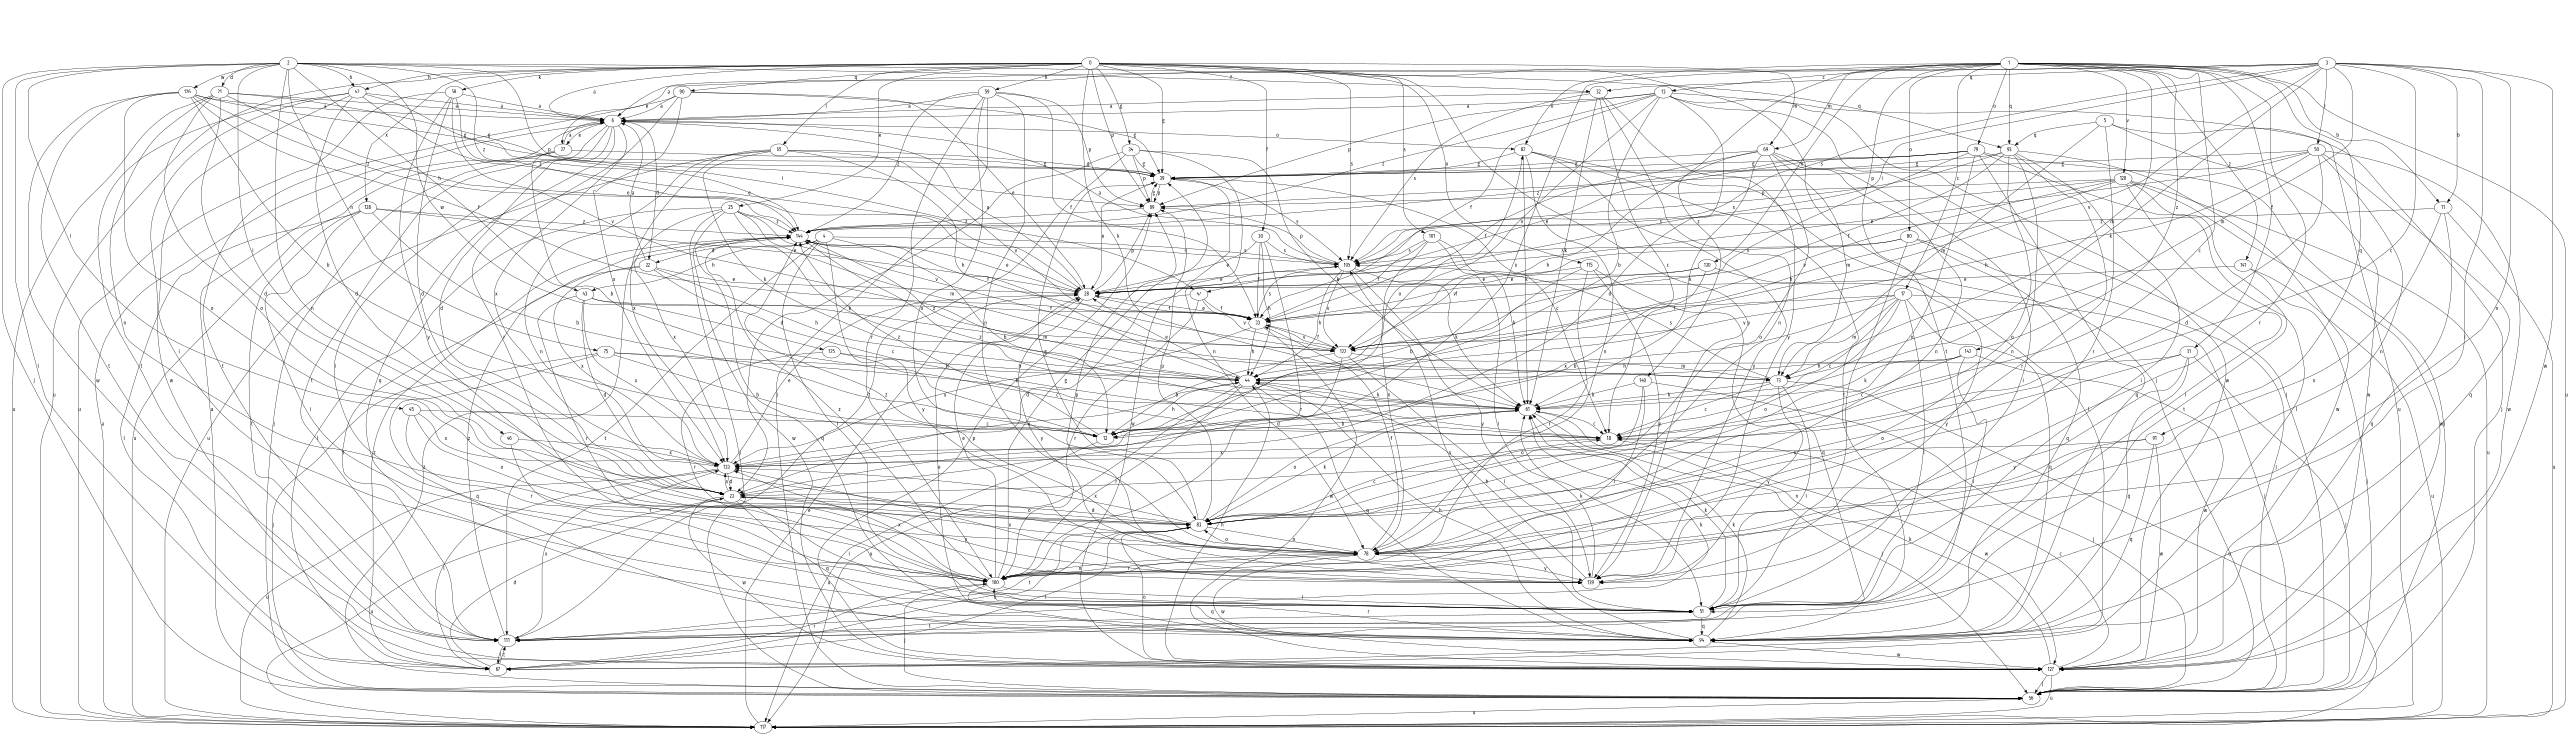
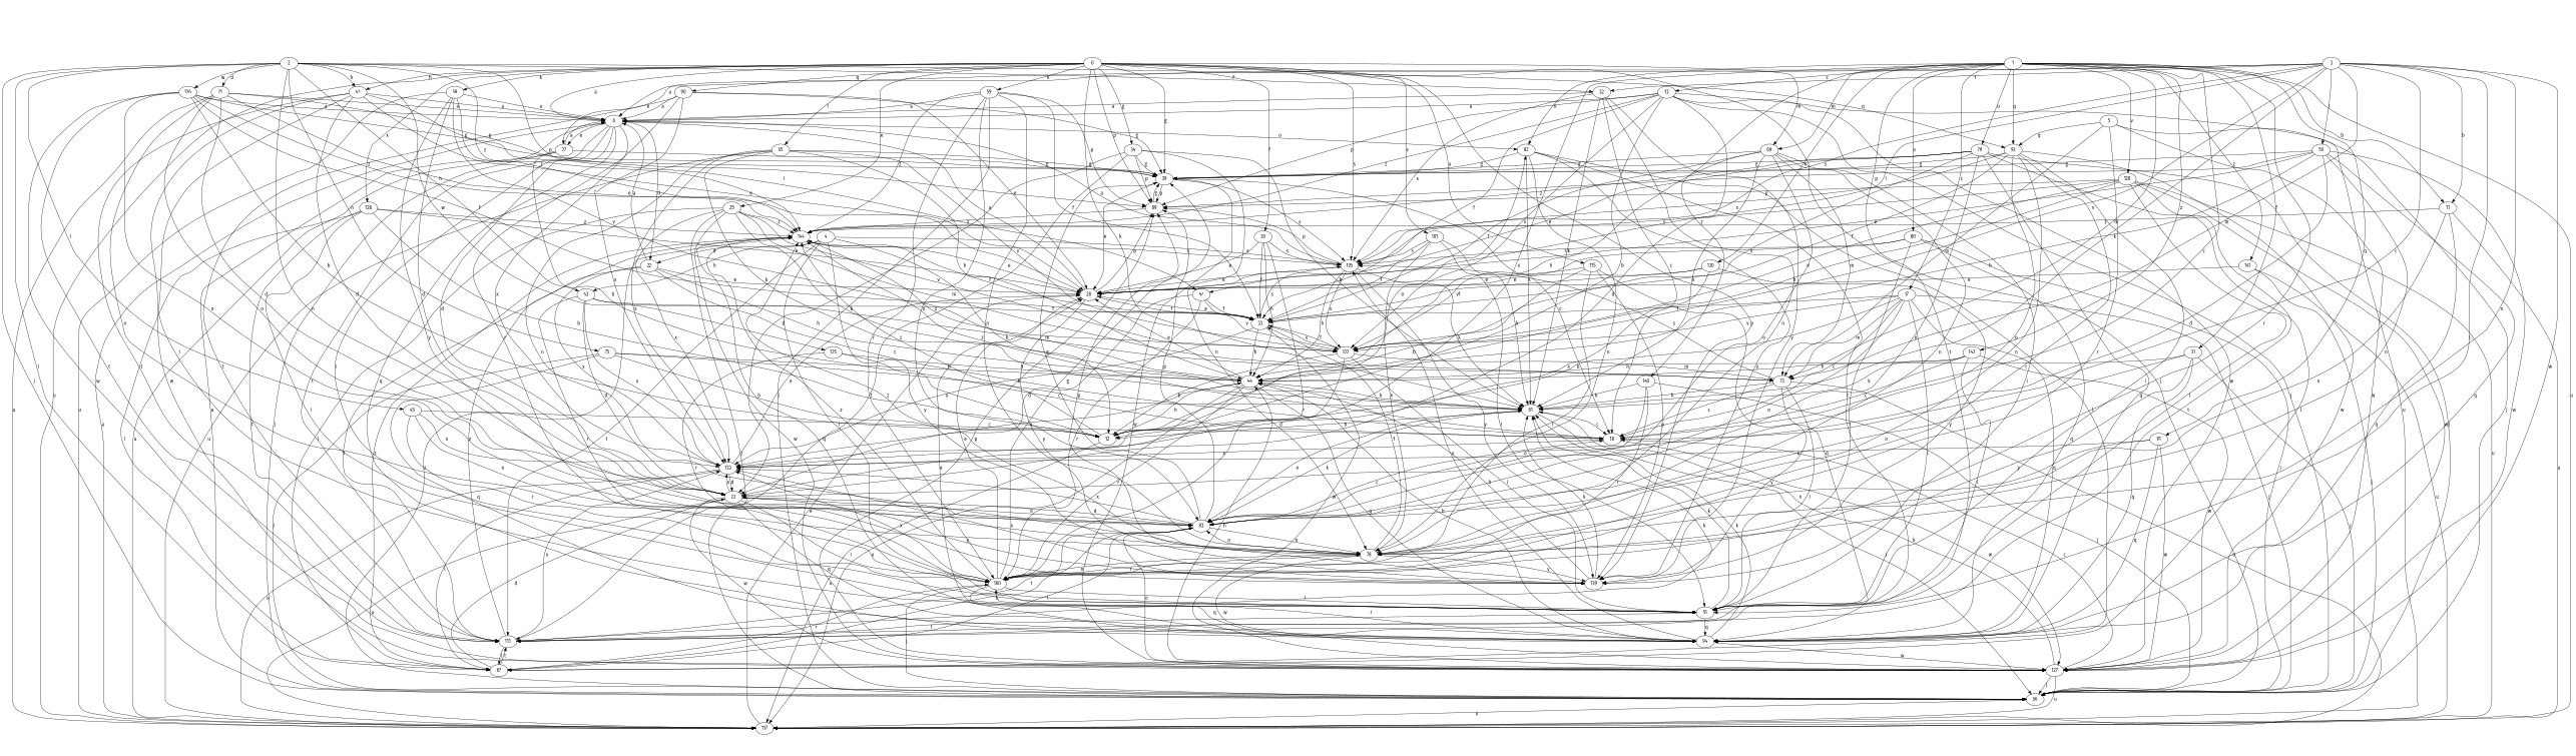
  strict digraph {
    fontname="Fira Sans"
    node [fontname="Fira Sans"]
    edge [fontname="Fira Sans"]
    0
    6
    25
    30
    34
    39
    42
    56
    58
    59
    61
    65
    69
    89
    90
    101
    105
    115
    117
    128
    139
    82
    111
    133
    27
    51
    22
    23
    94
    73
    67
    144
    122
    127
    100
    44
    33
    28
    78
    18
    83
    12
    1
    11
    13
    17
    31
    79
    80
    91
    93
    120
    130
    140
    141
    142
    2
    21
    32
    43
    45
-   46
    47
    75
    125
    126
    3
    50
    4
    5
    0 -> 6 [label=a]
    0 -> 25 [label=e]
    0 -> 30 [label=f]
    0 -> 34 [label=g]
    0 -> 39 [label=g]
    0 -> 42 [label=h]
    0 -> 56 [label=j]
    0 -> 58 [label=k]
    0 -> 59 [label=k]
    0 -> 61 [label=k]
    0 -> 65 [label=l]
    0 -> 69 [label=m]
    0 -> 89 [label=p]
    0 -> 90 [label=q]
    0 -> 101 [label=s]
    0 -> 105 [label=s]
    0 -> 115 [label=u]
    0 -> 117 [label=u]
    0 -> 128 [label=x]
    0 -> 139 [label=y]
    6 -> 82 [label=o]
    6 -> 111 [label=t]
    6 -> 133 [label=x]
    6 -> 27 [label=e]
    6 -> 51 [label=i]
    6 -> 22 [label=d]
    6 -> 23 [label=d]
    6 -> 94 [label=q]
    25 -> 56 [label=j]
    25 -> 61 [label=k]
    25 -> 133 [label=x]
    25 -> 73 [label=m]
    25 -> 67 [label=l]
    25 -> 144 [label=z]
    25 -> 122 [label=v]
    25 -> 127 [label=w]
    30 -> 105 [label=s]
    30 -> 100 [label=r]
    30 -> 44 [label=h]
    30 -> 33 [label=f]
    30 -> 28 [label=e]
    34 -> 39 [label=g]
    34 -> 61 [label=k]
    34 -> 89 [label=p]
    34 -> 111 [label=t]
    34 -> 23 [label=d]
    34 -> 78 [label=n]
    39 -> 89 [label=p]
    39 -> 105 [label=s]
    39 -> 127 [label=w]
    39 -> 28 [label=e]
    39 -> 18 [label=c]
    42 -> 6 [label=a]
    42 -> 89 [label=p]
    42 -> 111 [label=t]
    42 -> 51 [label=i]
    42 -> 23 [label=d]
    42 -> 127 [label=w]
    42 -> 28 [label=e]
    56 -> 6 [label=a]
    56 -> 117 [label=u]
    56 -> 144 [label=z]
    58 -> 6 [label=a]
    58 -> 117 [label=u]
    58 -> 139 [label=y]
    58 -> 23 [label=d]
    58 -> 144 [label=z]
    58 -> 122 [label=v]
    59 -> 6 [label=a]
    59 -> 56 [label=j]
    59 -> 89 [label=p]
    59 -> 144 [label=z]
    59 -> 100 [label=r]
    59 -> 33 [label=f]
    59 -> 78 [label=n]
    59 -> 83 [label=o]
    61 -> 56 [label=j]
    61 -> 18 [label=c]
    61 -> 83 [label=o]
    61 -> 12 [label=b]
    65 -> 39 [label=g]
    65 -> 61 [label=k]
    65 -> 117 [label=u]
    65 -> 133 [label=x]
    65 -> 122 [label=v]
    65 -> 44 [label=h]
    65 -> 78 [label=n]
    69 -> 39 [label=g]
    69 -> 61 [label=k]
    69 -> 51 [label=i]
    69 -> 73 [label=m]
    69 -> 44 [label=h]
    69 -> 33 [label=f]
    69 -> 78 [label=n]
    69 -> 83 [label=o]
    89 -> 39 [label=g]
    89 -> 144 [label=z]
    90 -> 6 [label=a]
    90 -> 39 [label=g]
    90 -> 111 [label=t]
    90 -> 133 [label=x]
    90 -> 100 [label=r]
    90 -> 28 [label=e]
    101 -> 61 [label=k]
    101 -> 105 [label=s]
    101 -> 51 [label=i]
    101 -> 33 [label=f]
    101 -> 78 [label=n]
    105 -> 6 [label=a]
    105 -> 61 [label=k]
    105 -> 89 [label=p]
    105 -> 139 [label=y]
    105 -> 122 [label=v]
    105 -> 44 [label=h]
    105 -> 28 [label=e]
    115 -> 139 [label=y]
    115 -> 94 [label=q]
    115 -> 100 [label=r]
    115 -> 28 [label=e]
    115 -> 12 [label=b]
    117 -> 6 [label=a]
    117 -> 28 [label=e]
    128 -> 111 [label=t]
    128 -> 51 [label=i]
    128 -> 67 [label=l]
    128 -> 144 [label=z]
    128 -> 28 [label=e]
    128 -> 12 [label=b]
    139 -> 61 [label=k]
    139 -> 89 [label=p]
    139 -> 133 [label=x]
    139 -> 44 [label=h]
    82 -> 39 [label=g]
    82 -> 61 [label=k]
    82 -> 139 [label=y]
    82 -> 111 [label=t]
    82 -> 67 [label=l]
    82 -> 78 [label=n]
    111 -> 61 [label=k]
    111 -> 133 [label=x]
    111 -> 67 [label=l]
    111 -> 144 [label=z]
    133 -> 117 [label=u]
    133 -> 23 [label=d]
    133 -> 67 [label=l]
    133 -> 28 [label=e]
    27 -> 6 [label=a]
    27 -> 39 [label=g]
    27 -> 56 [label=j]
    27 -> 117 [label=u]
    27 -> 12 [label=b]
    51 -> 61 [label=k]
    51 -> 111 [label=t]
    51 -> 94 [label=q]
    22 -> 6 [label=a]
    22 -> 111 [label=t]
    22 -> 133 [label=x]
    22 -> 44 [label=h]
    22 -> 28 [label=e]
    22 -> 18 [label=c]
    23 -> 117 [label=u]
    23 -> 139 [label=y]
    23 -> 133 [label=x]
    23 -> 51 [label=i]
    23 -> 94 [label=q]
    23 -> 127 [label=w]
    23 -> 83 [label=o]
    94 -> 61 [label=k]
    94 -> 105 [label=s]
    94 -> 127 [label=w]
    94 -> 100 [label=r]
    94 -> 44 [label=h]
    94 -> 28 [label=e]
    73 -> 61 [label=k]
    73 -> 105 [label=s]
    73 -> 117 [label=u]
    73 -> 139 [label=y]
    73 -> 51 [label=i]
    73 -> 18 [label=c]
    67 -> 111 [label=t]
    67 -> 23 [label=d]
    67 -> 144 [label=z]
    67 -> 100 [label=r]
    67 -> 83 [label=o]
    144 -> 105 [label=s]
    144 -> 94 [label=q]
    144 -> 33 [label=f]
    144 -> 28 [label=e]
    122 -> 51 [label=i]
    122 -> 23 [label=d]
    122 -> 73 [label=m]
    122 -> 33 [label=f]
    122 -> 12 [label=b]
    127 -> 56 [label=j]
    127 -> 61 [label=k]
    127 -> 89 [label=p]
    127 -> 117 [label=u]
    127 -> 44 [label=h]
    127 -> 18 [label=c]
    127 -> 83 [label=o]
    100 -> 39 [label=g]
    100 -> 56 [label=j]
    100 -> 133 [label=x]
    100 -> 51 [label=i]
    100 -> 94 [label=q]
    100 -> 144 [label=z]
    100 -> 28 [label=e]
    100 -> 78 [label=n]
    44 -> 61 [label=k]
    44 -> 117 [label=u]
    44 -> 133 [label=x]
    44 -> 94 [label=q]
    44 -> 144 [label=z]
    44 -> 100 [label=r]
    44 -> 28 [label=e]
    33 -> 105 [label=s]
    33 -> 133 [label=x]
    33 -> 122 [label=v]
    33 -> 127 [label=w]
    33 -> 44 [label=h]
    33 -> 28 [label=e]
    28 -> 6 [label=a]
    28 -> 89 [label=p]
    28 -> 139 [label=y]
    28 -> 33 [label=f]
    78 -> 139 [label=y]
    78 -> 144 [label=z]
    78 -> 127 [label=w]
    78 -> 100 [label=r]
    78 -> 33 [label=f]
    78 -> 83 [label=o]
    18 -> 133 [label=x]
    18 -> 144 [label=z]
    18 -> 127 [label=w]
    83 -> 39 [label=g]
    83 -> 61 [label=k]
    83 -> 89 [label=p]
    83 -> 111 [label=t]
    83 -> 133 [label=x]
    83 -> 23 [label=d]
    83 -> 67 [label=l]
    83 -> 78 [label=n]
    83 -> 18 [label=c]
    12 -> 117 [label=u]
    12 -> 82 [label=o]
    12 -> 144 [label=z]
    12 -> 44 [label=h]
    1 -> 69 [label=m]
    1 -> 117 [label=u]
    1 -> 82 [label=o]
    1 -> 111 [label=t]
    1 -> 133 [label=x]
    1 -> 73 [label=m]
    1 -> 100 [label=r]
    1 -> 18 [label=c]
    1 -> 11 [label=b]
    1 -> 13 [label=c]
    1 -> 17 [label=c]
    1 -> 31 [label=f]
    1 -> 79 [label=o]
    1 -> 80 [label=o]
    1 -> 91 [label=q]
    1 -> 93 [label=q]
    1 -> 120 [label=v]
    1 -> 130 [label=x]
    1 -> 140 [label=z]
    1 -> 141 [label=z]
    1 -> 142 [label=z]
    11 -> 117 [label=u]
    11 -> 94 [label=q]
    11 -> 144 [label=z]
    11 -> 78 [label=n]
    13 -> 6 [label=a]
    13 -> 56 [label=j]
    13 -> 89 [label=p]
    13 -> 117 [label=u]
    13 -> 23 [label=d]
    13 -> 144 [label=z]
    13 -> 122 [label=v]
    13 -> 127 [label=w]
    13 -> 33 [label=f]
    13 -> 12 [label=b]
    17 -> 56 [label=j]
    17 -> 51 [label=i]
    17 -> 94 [label=q]
    17 -> 73 [label=m]
    17 -> 122 [label=v]
    17 -> 33 [label=f]
    17 -> 18 [label=c]
    17 -> 83 [label=o]
    17 -> 12 [label=b]
    31 -> 56 [label=j]
    31 -> 139 [label=y]
    31 -> 94 [label=q]
    31 -> 44 [label=h]
    31 -> 83 [label=o]
    79 -> 39 [label=g]
    79 -> 56 [label=j]
    79 -> 94 [label=q]
    79 -> 67 [label=l]
    79 -> 144 [label=z]
    79 -> 122 [label=v]
    79 -> 28 [label=e]
    79 -> 83 [label=o]
    80 -> 56 [label=j]
    80 -> 105 [label=s]
    80 -> 51 [label=i]
    80 -> 94 [label=q]
    80 -> 122 [label=v]
    91 -> 133 [label=x]
    91 -> 94 [label=q]
    91 -> 127 [label=w]
    91 -> 78 [label=n]
    93 -> 39 [label=g]
    93 -> 105 [label=s]
    93 -> 51 [label=i]
    93 -> 127 [label=w]
    93 -> 100 [label=r]
    93 -> 33 [label=f]
    93 -> 78 [label=n]
    93 -> 83 [label=o]
    120 -> 89 [label=p]
    120 -> 105 [label=s]
    120 -> 117 [label=u]
    120 -> 111 [label=t]
    120 -> 51 [label=i]
    120 -> 122 [label=v]
    120 -> 127 [label=w]
    120 -> 44 [label=h]
    130 -> 139 [label=y]
    130 -> 133 [label=x]
    130 -> 33 [label=f]
    130 -> 28 [label=e]
    140 -> 56 [label=j]
    140 -> 61 [label=k]
    140 -> 100 [label=r]
    140 -> 83 [label=o]
    141 -> 56 [label=j]
    141 -> 117 [label=u]
    141 -> 28 [label=e]
    142 -> 61 [label=k]
    142 -> 51 [label=i]
    142 -> 127 [label=w]
    142 -> 44 [label=h]
    142 -> 18 [label=c]
    2 -> 42 [label=h]
    2 -> 56 [label=j]
    2 -> 67 [label=l]
    2 -> 144 [label=z]
    2 -> 78 [label=n]
    2 -> 93 [label=q]
    2 -> 21 [label=d]
    2 -> 32 [label=f]
    2 -> 43 [label=h]
    2 -> 45 [label=i]
-   2 -> 46 [label=i]
    2 -> 47 [label=i]
    2 -> 75 [label=n]
    2 -> 125 [label=w]
    2 -> 126 [label=w]
    21 -> 6 [label=a]
    21 -> 39 [label=g]
    21 -> 117 [label=u]
    21 -> 23 [label=d]
    21 -> 28 [label=e]
    21 -> 78 [label=n]
    21 -> 83 [label=o]
    32 -> 6 [label=a]
    32 -> 61 [label=k]
    32 -> 105 [label=s]
    32 -> 139 [label=y]
    32 -> 78 [label=n]
    32 -> 18 [label=c]
    43 -> 133 [label=x]
    43 -> 23 [label=d]
    43 -> 73 [label=m]
    43 -> 100 [label=r]
    43 -> 33 [label=f]
    45 -> 133 [label=x]
    45 -> 100 [label=r]
    45 -> 18 [label=c]
    45 -> 83 [label=o]
-   46 -> 133 [label=x]
-   46 -> 100 [label=r]
    47 -> 23 [label=d]
    47 -> 122 [label=v]
    47 -> 100 [label=r]
    47 -> 33 [label=f]
    75 -> 56 [label=j]
    75 -> 61 [label=k]
    75 -> 94 [label=q]
    75 -> 44 [label=h]
    75 -> 12 [label=b]
    125 -> 100 [label=r]
    125 -> 44 [label=h]
    125 -> 18 [label=c]
    126 -> 6 [label=a]
    126 -> 39 [label=g]
    126 -> 111 [label=t]
    126 -> 144 [label=z]
    126 -> 127 [label=w]
    126 -> 33 [label=f]
    126 -> 83 [label=o]
    126 -> 12 [label=b]
    3 -> 6 [label=a]
    3 -> 61 [label=k]
    3 -> 105 [label=s]
    3 -> 27 [label=e]
    3 -> 51 [label=i]
    3 -> 73 [label=m]
    3 -> 122 [label=v]
    3 -> 127 [label=w]
    3 -> 78 [label=n]
    3 -> 18 [label=c]
    3 -> 11 [label=b]
-   3 -> 32 [label=q]
+   3 -> 32 [label=f]
    3 -> 47 [label=i]
    3 -> 50 [label=i]
    50 -> 39 [label=g]
    50 -> 89 [label=p]
    50 -> 23 [label=d]
    50 -> 94 [label=q]
    50 -> 127 [label=w]
    50 -> 44 [label=h]
    50 -> 28 [label=e]
    50 -> 78 [label=n]
    4 -> 105 [label=s]
    4 -> 139 [label=y]
    4 -> 111 [label=t]
    4 -> 51 [label=i]
    4 -> 22 [label=d]
    4 -> 12 [label=b]
    4 -> 43 [label=h]
    5 -> 56 [label=j]
    5 -> 73 [label=m]
    5 -> 127 [label=w]
    5 -> 100 [label=r]
    5 -> 93 [label=q]
  }
